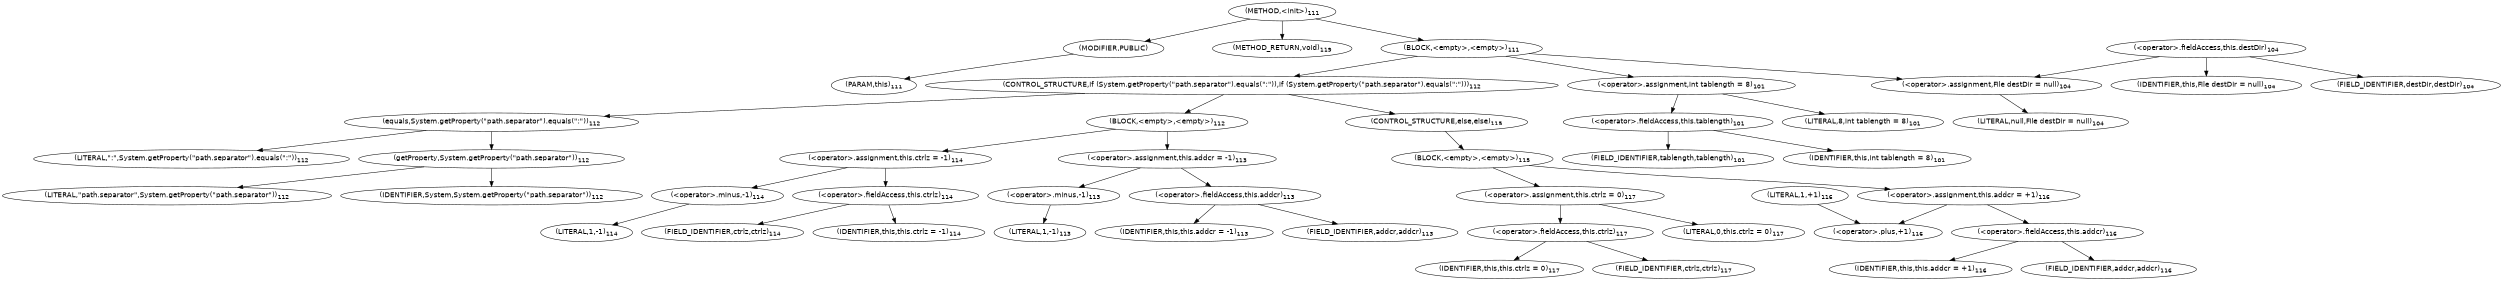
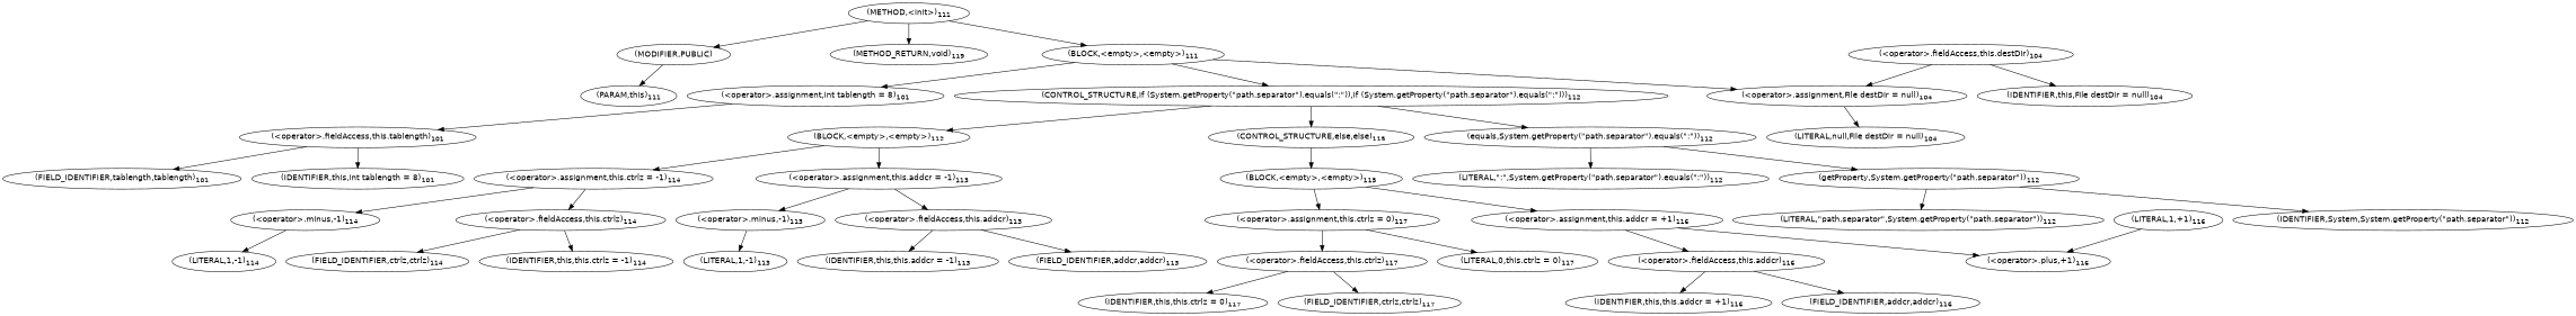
  digraph {
    fontname="DejaVu Sans"
    node [fontname="DejaVu Sans"]
    edge [fontname="DejaVu Sans"]
    n1 [label=<(METHOD,&lt;init&gt;)<SUB>111</SUB>>]
    n2 [label=<(BLOCK,&lt;empty&gt;,&lt;empty&gt;)<SUB>111</SUB>>]
    n3 [label=<(MODIFIER,PUBLIC)>]
    n4 [label=<(METHOD_RETURN,void)<SUB>119</SUB>>]
    n5 [label=<(PARAM,this)<SUB>111</SUB>>]
    n6 [label=<(&lt;operator&gt;.assignment,int tablength = 8)<SUB>101</SUB>>]
    n7 [label=<(&lt;operator&gt;.assignment,File destDir = null)<SUB>104</SUB>>]
    n8 [label=<(CONTROL_STRUCTURE,if (System.getProperty(&quot;path.separator&quot;).equals(&quot;:&quot;)),if (System.getProperty(&quot;path.separator&quot;).equals(&quot;:&quot;)))<SUB>112</SUB>>]
    n9 [label=<(&lt;operator&gt;.fieldAccess,this.tablength)<SUB>101</SUB>>]
-   n10 [label=<(LITERAL,8,int tablength = 8)<SUB>101</SUB>>]
    n11 [label=<(LITERAL,null,File destDir = null)<SUB>104</SUB>>]
    n12 [label=<(equals,System.getProperty(&quot;path.separator&quot;).equals(&quot;:&quot;))<SUB>112</SUB>>]
    n13 [label=<(BLOCK,&lt;empty&gt;,&lt;empty&gt;)<SUB>112</SUB>>]
    n14 [label=<(CONTROL_STRUCTURE,else,else)<SUB>115</SUB>>]
    n15 [label=<(IDENTIFIER,this,int tablength = 8)<SUB>101</SUB>>]
    n16 [label=<(FIELD_IDENTIFIER,tablength,tablength)<SUB>101</SUB>>]
    n17 [label=<(&lt;operator&gt;.fieldAccess,this.destDir)<SUB>104</SUB>>]
    n18 [label=<(IDENTIFIER,this,File destDir = null)<SUB>104</SUB>>]
-   n19 [label=<(FIELD_IDENTIFIER,destDir,destDir)<SUB>104</SUB>>]
    n20 [label=<(getProperty,System.getProperty(&quot;path.separator&quot;))<SUB>112</SUB>>]
    n21 [label=<(LITERAL,&quot;:&quot;,System.getProperty(&quot;path.separator&quot;).equals(&quot;:&quot;))<SUB>112</SUB>>]
    n22 [label=<(&lt;operator&gt;.assignment,this.addcr = -1)<SUB>113</SUB>>]
    n23 [label=<(&lt;operator&gt;.assignment,this.ctrlz = -1)<SUB>114</SUB>>]
    n24 [label=<(BLOCK,&lt;empty&gt;,&lt;empty&gt;)<SUB>115</SUB>>]
    n25 [label=<(IDENTIFIER,System,System.getProperty(&quot;path.separator&quot;))<SUB>112</SUB>>]
    n26 [label=<(LITERAL,&quot;path.separator&quot;,System.getProperty(&quot;path.separator&quot;))<SUB>112</SUB>>]
    n27 [label=<(&lt;operator&gt;.fieldAccess,this.addcr)<SUB>113</SUB>>]
    n28 [label=<(&lt;operator&gt;.minus,-1)<SUB>113</SUB>>]
    n29 [label=<(&lt;operator&gt;.fieldAccess,this.ctrlz)<SUB>114</SUB>>]
    n30 [label=<(&lt;operator&gt;.minus,-1)<SUB>114</SUB>>]
    n31 [label=<(IDENTIFIER,this,this.addcr = -1)<SUB>113</SUB>>]
    n32 [label=<(FIELD_IDENTIFIER,addcr,addcr)<SUB>113</SUB>>]
    n33 [label=<(LITERAL,1,-1)<SUB>113</SUB>>]
    n34 [label=<(IDENTIFIER,this,this.ctrlz = -1)<SUB>114</SUB>>]
    n35 [label=<(FIELD_IDENTIFIER,ctrlz,ctrlz)<SUB>114</SUB>>]
    n36 [label=<(LITERAL,1,-1)<SUB>114</SUB>>]
    n37 [label=<(&lt;operator&gt;.assignment,this.addcr = +1)<SUB>116</SUB>>]
    n38 [label=<(&lt;operator&gt;.assignment,this.ctrlz = 0)<SUB>117</SUB>>]
    n39 [label=<(&lt;operator&gt;.fieldAccess,this.addcr)<SUB>116</SUB>>]
    n40 [label=<(&lt;operator&gt;.plus,+1)<SUB>116</SUB>>]
    n41 [label=<(&lt;operator&gt;.fieldAccess,this.ctrlz)<SUB>117</SUB>>]
    n42 [label=<(LITERAL,0,this.ctrlz = 0)<SUB>117</SUB>>]
    n43 [label=<(IDENTIFIER,this,this.addcr = +1)<SUB>116</SUB>>]
    n44 [label=<(FIELD_IDENTIFIER,addcr,addcr)<SUB>116</SUB>>]
    n45 [label=<(LITERAL,1,+1)<SUB>116</SUB>>]
    n46 [label=<(IDENTIFIER,this,this.ctrlz = 0)<SUB>117</SUB>>]
    n47 [label=<(FIELD_IDENTIFIER,ctrlz,ctrlz)<SUB>117</SUB>>]
    n1 -> n2
    n1 -> n3
    n1 -> n4
    n2 -> n6
    n2 -> n7
    n2 -> n8
    n3 -> n5
    n6 -> n9
-   n6 -> n10
    n7 -> n11
    n8 -> n12
    n8 -> n13
    n8 -> n14
    n9 -> n15
    n9 -> n16
    n12 -> n20
    n12 -> n21
    n13 -> n22
    n13 -> n23
    n14 -> n24
    n17 -> n7
    n17 -> n18
-   n17 -> n19
    n20 -> n25
    n20 -> n26
    n22 -> n27
    n22 -> n28
    n23 -> n29
    n23 -> n30
    n24 -> n37
    n24 -> n38
    n27 -> n31
    n27 -> n32
    n28 -> n33
    n29 -> n34
    n29 -> n35
    n30 -> n36
    n37 -> n39
    n37 -> n40
    n38 -> n41
    n38 -> n42
    n39 -> n43
    n39 -> n44
    n41 -> n46
    n41 -> n47
    n45 -> n40
  }
